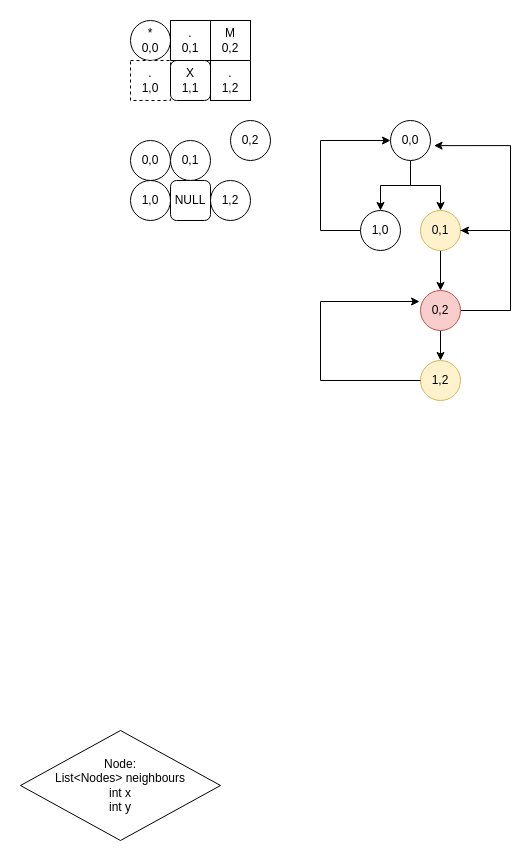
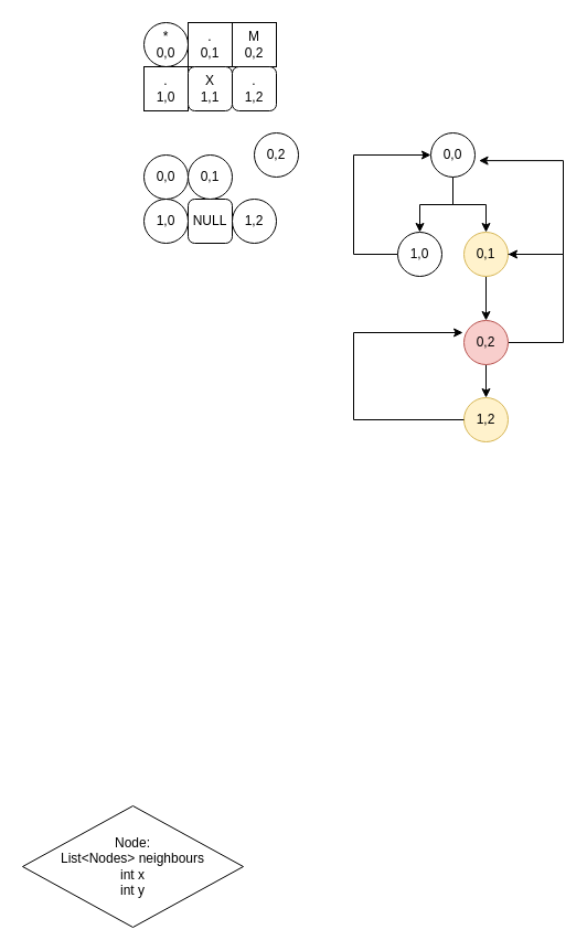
  <mxCell id="0" />
  <mxCell id="1" parent="0" />
  <mxCell id="2" value="Node:&lt;br&gt;List&amp;lt;Nodes&amp;gt; neighbours&lt;br&gt;int x&lt;br&gt;int y" style="rhombus;whiteSpace=wrap;html=1;" vertex="1" parent="1"><mxGeometry x="20" y="730" width="200" height="110" as="geometry" /></mxCell>
  <mxCell id="3" value="*&lt;br&gt;0,0" style="ellipse;whiteSpace=wrap;html=1;" vertex="1" parent="1"><mxGeometry x="130" y="20" width="40" height="40" as="geometry" /></mxCell>
  <mxCell id="4" value=".&lt;br&gt;0,1" style="rounded=0;whiteSpace=wrap;html=1;" vertex="1" parent="1"><mxGeometry x="170" y="20" width="40" height="40" as="geometry" /></mxCell>
  <mxCell id="5" value="M&lt;br&gt;0,2" style="rounded=0;whiteSpace=wrap;html=1;" vertex="1" parent="1"><mxGeometry x="210" y="20" width="40" height="40" as="geometry" /></mxCell>
- <mxCell id="6" value=".&lt;br&gt;1,0" style="rounded=0;whiteSpace=wrap;html=1;dashed=1;" vertex="1" parent="1"><mxGeometry x="130" y="60" width="40" height="40" as="geometry" /></mxCell>
+ <mxCell id="6" value=".&lt;br&gt;1,0" style="rounded=0;whiteSpace=wrap;html=1;" vertex="1" parent="1"><mxGeometry x="130" y="60" width="40" height="40" as="geometry" /></mxCell>
  <mxCell id="7" value="X&lt;br&gt;1,1" style="whiteSpace=wrap;html=1;rounded=1;" vertex="1" parent="1"><mxGeometry x="170" y="60" width="40" height="40" as="geometry" /></mxCell>
- <mxCell id="8" value=".&lt;br&gt;1,2" style="rounded=0;whiteSpace=wrap;html=1;" vertex="1" parent="1"><mxGeometry x="210" y="60" width="40" height="40" as="geometry" /></mxCell>
+ <mxCell id="8" value=".&lt;br&gt;1,2" style="whiteSpace=wrap;html=1;rounded=1;" vertex="1" parent="1"><mxGeometry x="210" y="60" width="40" height="40" as="geometry" /></mxCell>
  <mxCell id="9" style="edgeStyle=orthogonalEdgeStyle;rounded=0;orthogonalLoop=1;jettySize=auto;html=1;entryX=0.5;entryY=0;entryDx=0;entryDy=0;" edge="1" parent="1" source="11" target="19"><mxGeometry relative="1" as="geometry" /></mxCell>
  <mxCell id="10" style="edgeStyle=orthogonalEdgeStyle;rounded=0;orthogonalLoop=1;jettySize=auto;html=1;entryX=0.5;entryY=0;entryDx=0;entryDy=0;" edge="1" parent="1" source="11" target="16"><mxGeometry relative="1" as="geometry" /></mxCell>
  <mxCell id="11" value="0,0" style="ellipse;whiteSpace=wrap;html=1;aspect=fixed;" vertex="1" parent="1"><mxGeometry x="390" y="120" width="40" height="40" as="geometry" /></mxCell>
  <mxCell id="12" style="edgeStyle=orthogonalEdgeStyle;rounded=0;orthogonalLoop=1;jettySize=auto;html=1;" edge="1" parent="1" source="14" target="16"><mxGeometry relative="1" as="geometry"><Array as="points"><mxPoint x="510" y="310" /><mxPoint x="510" y="230" /></Array></mxGeometry></mxCell>
  <mxCell id="13" style="edgeStyle=orthogonalEdgeStyle;rounded=0;orthogonalLoop=1;jettySize=auto;html=1;" edge="1" parent="1" source="14" target="17"><mxGeometry relative="1" as="geometry" /></mxCell>
  <mxCell id="14" value="0,2" style="ellipse;whiteSpace=wrap;html=1;aspect=fixed;fillColor=#f8cecc;strokeColor=#b85450;" vertex="1" parent="1"><mxGeometry x="420" y="290" width="40" height="40" as="geometry" /></mxCell>
  <mxCell id="15" style="edgeStyle=orthogonalEdgeStyle;rounded=0;orthogonalLoop=1;jettySize=auto;html=1;entryX=0.5;entryY=0;entryDx=0;entryDy=0;" edge="1" parent="1" source="16" target="14"><mxGeometry relative="1" as="geometry" /></mxCell>
  <mxCell id="16" value="0,1" style="ellipse;whiteSpace=wrap;html=1;aspect=fixed;fillColor=#fff2cc;strokeColor=#d6b656;" vertex="1" parent="1"><mxGeometry x="420" y="210" width="40" height="40" as="geometry" /></mxCell>
  <mxCell id="17" value="1,2" style="ellipse;whiteSpace=wrap;html=1;aspect=fixed;fillColor=#fff2cc;strokeColor=#d6b656;" vertex="1" parent="1"><mxGeometry x="420" y="360" width="40" height="40" as="geometry" /></mxCell>
  <mxCell id="18" style="edgeStyle=orthogonalEdgeStyle;rounded=0;orthogonalLoop=1;jettySize=auto;html=1;entryX=0;entryY=0.5;entryDx=0;entryDy=0;" edge="1" parent="1" source="19" target="11"><mxGeometry relative="1" as="geometry"><Array as="points"><mxPoint x="320" y="230" /><mxPoint x="320" y="140" /></Array></mxGeometry></mxCell>
  <mxCell id="19" value="1,0" style="ellipse;whiteSpace=wrap;html=1;aspect=fixed;" vertex="1" parent="1"><mxGeometry x="360" y="210" width="40" height="40" as="geometry" /></mxCell>
  <mxCell id="20" value="NULL" style="whiteSpace=wrap;html=1;aspect=fixed;rounded=1;" vertex="1" parent="1"><mxGeometry x="170" y="180" width="40" height="40" as="geometry" /></mxCell>
  <mxCell id="21" style="edgeStyle=orthogonalEdgeStyle;rounded=0;orthogonalLoop=1;jettySize=auto;html=1;entryX=1.089;entryY=0.628;entryDx=0;entryDy=0;entryPerimeter=0;" edge="1" parent="1" source="16" target="11"><mxGeometry relative="1" as="geometry"><Array as="points"><mxPoint x="510" y="230" /><mxPoint x="510" y="145" /></Array></mxGeometry></mxCell>
  <mxCell id="22" style="edgeStyle=orthogonalEdgeStyle;rounded=0;orthogonalLoop=1;jettySize=auto;html=1;entryX=-0.023;entryY=0.275;entryDx=0;entryDy=0;entryPerimeter=0;" edge="1" parent="1" source="17" target="14"><mxGeometry relative="1" as="geometry"><Array as="points"><mxPoint x="320" y="380" /><mxPoint x="320" y="301" /></Array></mxGeometry></mxCell>
  <mxCell id="23" value="0,0" style="ellipse;whiteSpace=wrap;html=1;aspect=fixed;" vertex="1" parent="1"><mxGeometry x="130" y="140" width="40" height="40" as="geometry" /></mxCell>
  <mxCell id="24" value="0,1" style="ellipse;whiteSpace=wrap;html=1;aspect=fixed;" vertex="1" parent="1"><mxGeometry x="170" y="140" width="40" height="40" as="geometry" /></mxCell>
  <mxCell id="25" value="0,2" style="ellipse;whiteSpace=wrap;html=1;aspect=fixed;" vertex="1" parent="1"><mxGeometry x="230" y="120" width="40" height="40" as="geometry" /></mxCell>
  <mxCell id="26" value="1,0" style="ellipse;whiteSpace=wrap;html=1;aspect=fixed;" vertex="1" parent="1"><mxGeometry x="130" y="180" width="40" height="40" as="geometry" /></mxCell>
  <mxCell id="27" value="1,2" style="ellipse;whiteSpace=wrap;html=1;aspect=fixed;" vertex="1" parent="1"><mxGeometry x="210" y="180" width="40" height="40" as="geometry" /></mxCell>
